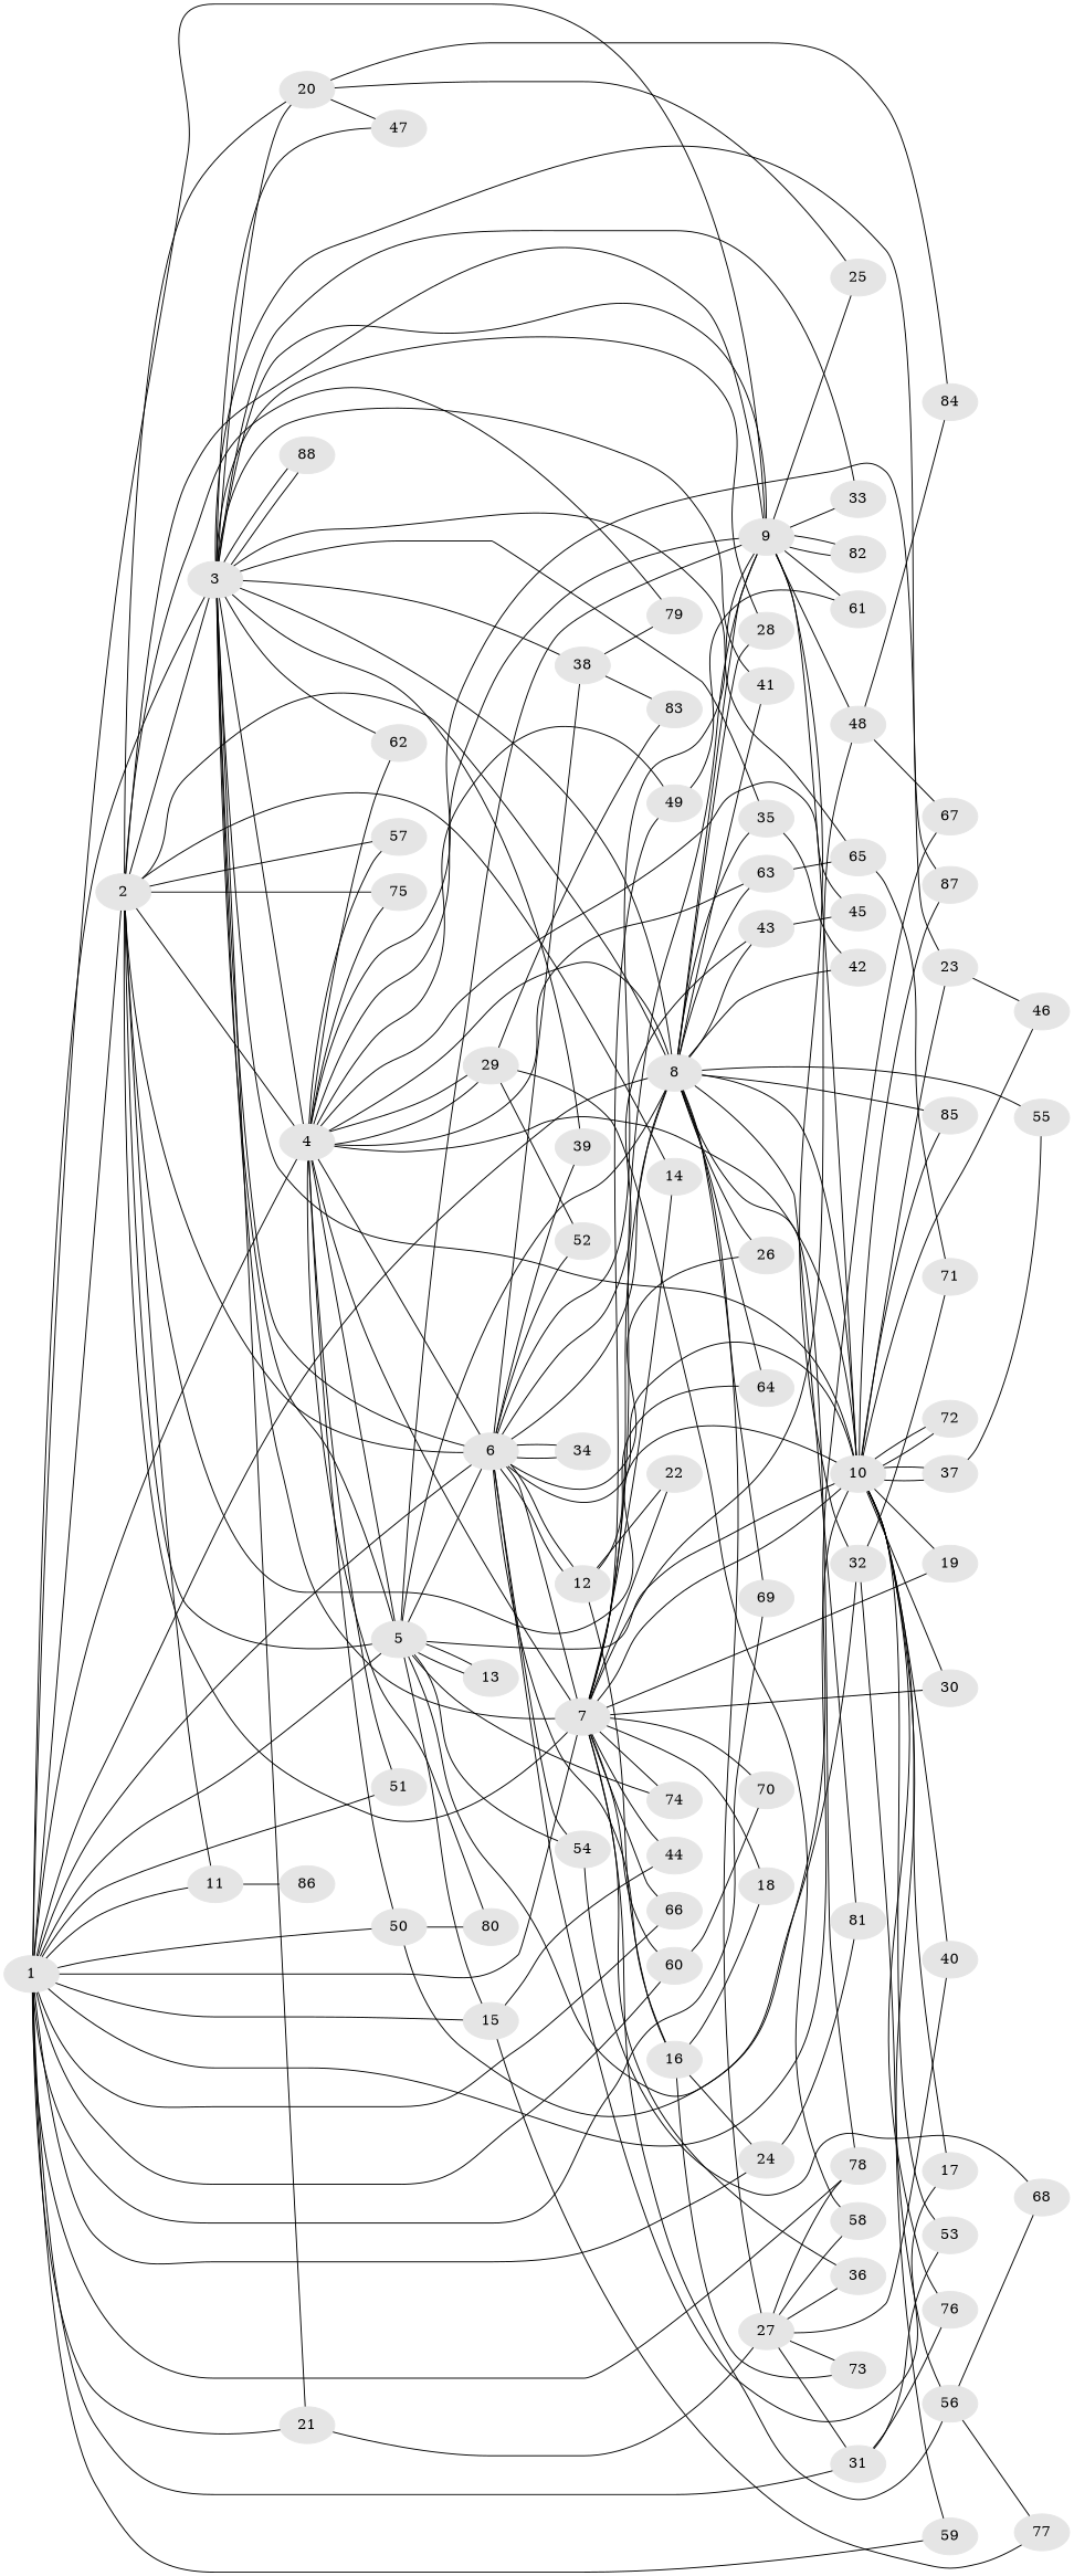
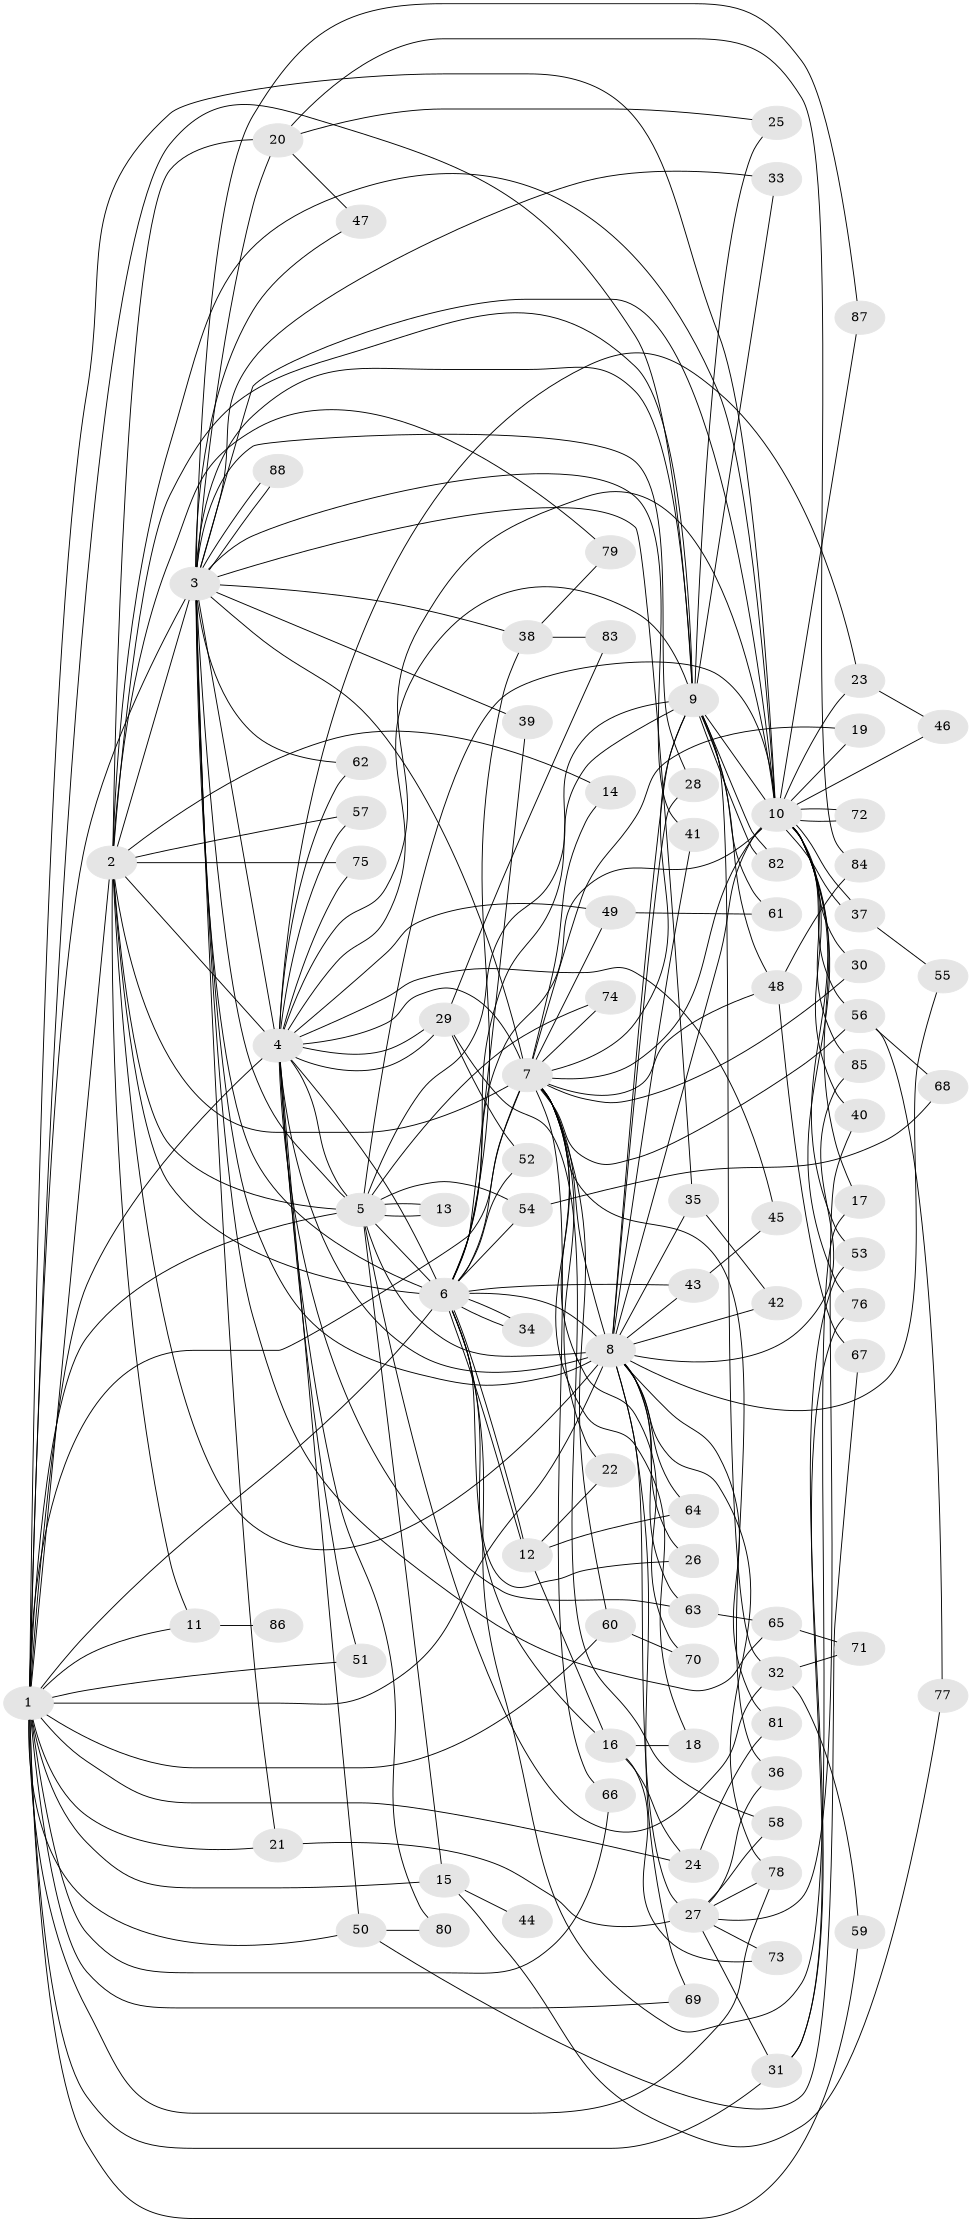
  graph {
    rankdir=LR
    node [color=gray90 style=filled]
    1
    2
    3
    4
    5
    6
    7
    8
    9
    10
    11
    15
    21
    24
    31
    50
    51
    59
    60
    66
    69
    78
    14
    20
    57
    75
    79
    28
    33
    35
    38
    39
    41
    47
    62
    65
    87
    88
    23
    29
    45
    49
    63
    80
    13
    32
    54
    74
    12
    16
    17
    26
    34
    43
    52
    18
    19
    22
    30
    36
    44
    48
    56
    70
    27
    42
    55
    64
    81
    85
    25
    61
    82
    37
    40
    46
    53
    72
    76
    86
    77
    67
    84
    83
    71
    58
    68
    73
    1 -- 2
    1 -- 3
    1 -- 4
    1 -- 5
    1 -- 6
    1 -- 7
    1 -- 8
    1 -- 9
    1 -- 10
    1 -- 11
    1 -- 15
    1 -- 21
    1 -- 24
    1 -- 31
    1 -- 50
    1 -- 51
    1 -- 59
    1 -- 60
    1 -- 66
    1 -- 69
    1 -- 78
    2 -- 3
    2 -- 4
    2 -- 5
    2 -- 6
    2 -- 7
    2 -- 8
    2 -- 9
    2 -- 10
    2 -- 11
    2 -- 14
    2 -- 20
    2 -- 57
    2 -- 75
    2 -- 79
    3 -- 4
    3 -- 5
    3 -- 6
    3 -- 7
    3 -- 8
    3 -- 9
    3 -- 10
    3 -- 21
    3 -- 20
    3 -- 28
    3 -- 33
    3 -- 35
    3 -- 38
    3 -- 39
    3 -- 41
    3 -- 47
    3 -- 62
    3 -- 65
    3 -- 87
    3 -- 88
    3 -- 88
    4 -- 5
    4 -- 6
    4 -- 7
    4 -- 8
    4 -- 9
    4 -- 10
    4 -- 50
    4 -- 51
    4 -- 57
    4 -- 75
    4 -- 62
    4 -- 23
    4 -- 29
    4 -- 29
    4 -- 45
    4 -- 49
    4 -- 63
    4 -- 80
    5 -- 6
    5 -- 8
    5 -- 9
    5 -- 10
    5 -- 15
    5 -- 13
    5 -- 13
    5 -- 32
    5 -- 54
    5 -- 74
    6 -- 7
    6 -- 8
    6 -- 9
    6 -- 10
    6 -- 38
    6 -- 39
    6 -- 54
    6 -- 12
    6 -- 12
    6 -- 16
    6 -- 17
    6 -- 26
    6 -- 34
    6 -- 34
    6 -- 43
    6 -- 52
    7 -- 8
    7 -- 9
    7 -- 10
    7 -- 60
    7 -- 66
    7 -- 14
    7 -- 49
    7 -- 74
    7 -- 18
    7 -- 19
    7 -- 22
    7 -- 30
    7 -- 36
-   7 -- 44
    7 -- 48
    7 -- 56
    7 -- 70
    8 -- 9
    8 -- 10
    8 -- 69
    8 -- 78
    8 -- 28
    8 -- 35
    8 -- 41
    8 -- 63
    8 -- 26
    8 -- 43
    8 -- 27
    8 -- 42
    8 -- 55
    8 -- 64
    8 -- 81
    8 -- 85
    9 -- 10
    9 -- 33
    9 -- 32
    9 -- 48
    9 -- 25
    9 -- 61
    9 -- 82
    9 -- 82
    10 -- 87
    10 -- 23
    10 -- 17
    10 -- 19
    10 -- 30
    10 -- 56
    10 -- 85
    10 -- 37
    10 -- 37
    10 -- 40
    10 -- 46
    10 -- 53
    10 -- 72
    10 -- 72
    10 -- 76
    11 -- 86
    15 -- 44
    15 -- 77
    21 -- 27
    24 -- 81
    31 -- 53
    31 -- 76
    50 -- 80
    50 -- 67
    60 -- 70
    20 -- 47
    20 -- 25
    20 -- 84
    35 -- 42
    38 -- 79
    38 -- 83
    65 -- 71
    23 -- 46
    29 -- 52
    29 -- 83
    29 -- 58
    49 -- 61
    63 -- 65
    32 -- 59
    32 -- 71
    54 -- 68
    12 -- 16
    12 -- 22
    12 -- 64
    16 -- 24
    16 -- 18
    16 -- 73
    43 -- 45
    48 -- 67
    48 -- 84
    56 -- 77
    56 -- 68
    27 -- 31
    27 -- 78
    27 -- 36
    27 -- 40
    27 -- 58
    27 -- 73
    37 -- 55
  }
